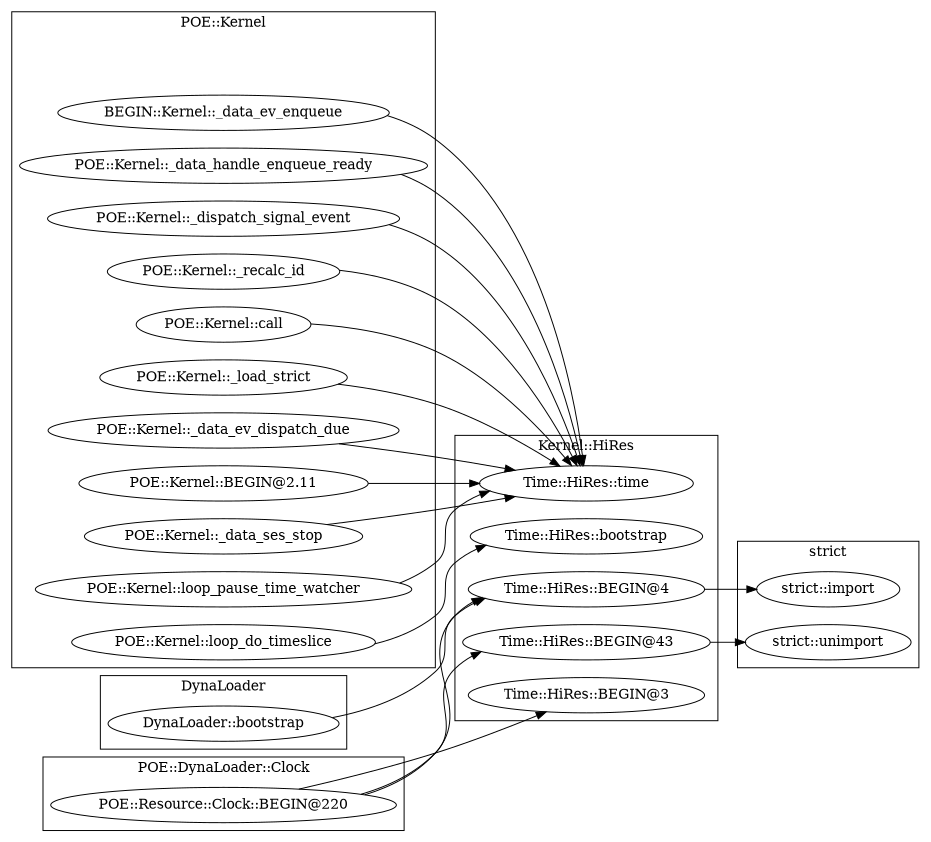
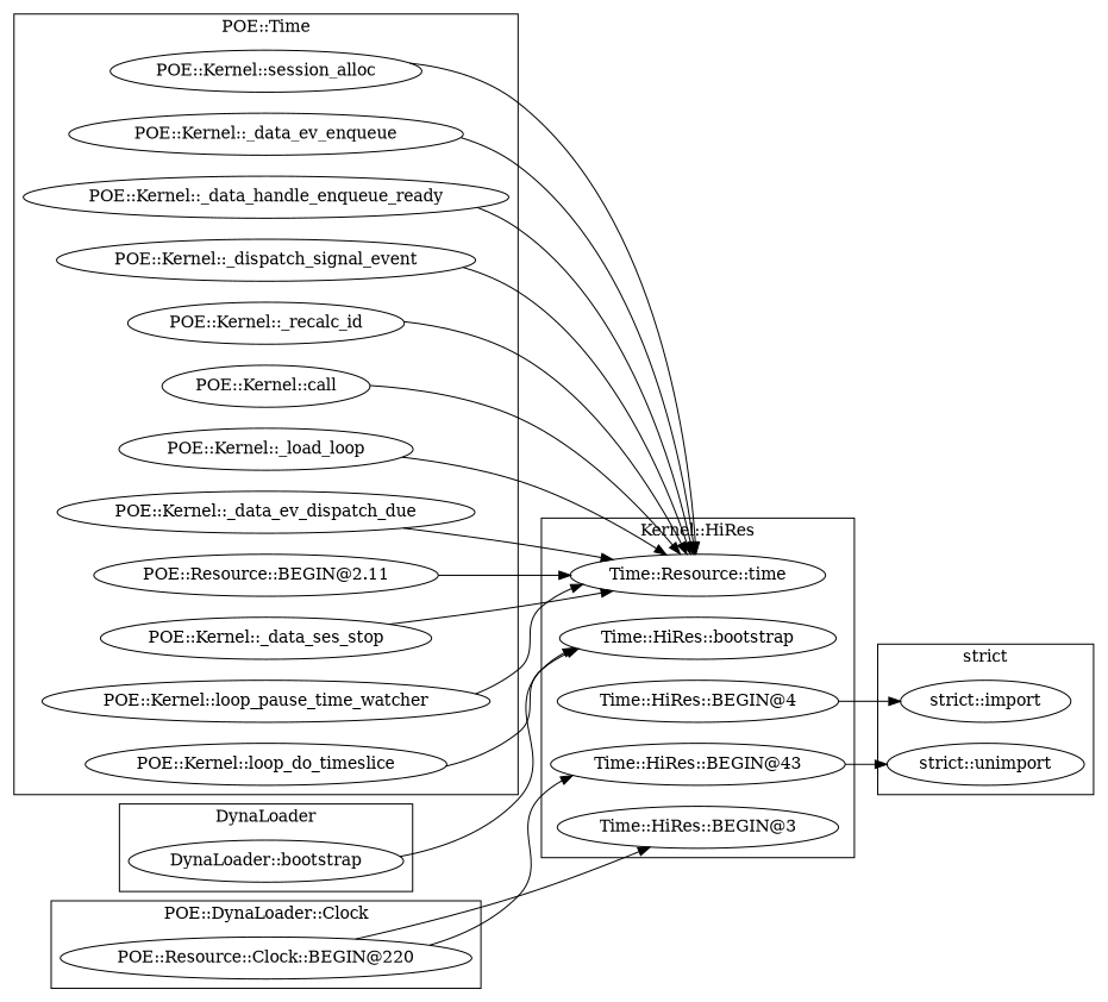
  digraph {
    rankdir=LR
-   "POE::Kernel::_data_ev_enqueue" [label="BEGIN::Kernel::_data_ev_enqueue"]
+   "POE::Kernel::session_alloc"
+   "POE::Kernel::_data_ev_enqueue"
    "POE::Kernel::loop_do_timeslice"
    "POE::Kernel::_data_handle_enqueue_ready"
    "POE::Kernel::_dispatch_signal_event"
    "POE::Kernel::_recalc_id"
    "POE::Kernel::call"
-   "POE::Kernel::_load_loop" [label="POE::Kernel::_load_strict"]
+   "POE::Kernel::_load_loop"
    "POE::Kernel::_data_ev_dispatch_due"
-   "POE::Kernel::BEGIN@2.11"
+   "POE::Kernel::BEGIN@2.11" [label="POE::Resource::BEGIN@2.11"]
    "POE::Kernel::_data_ses_stop"
    "POE::Kernel::loop_pause_time_watcher"
    "DynaLoader::bootstrap"
    "Time::HiRes::BEGIN@4"
-   "Time::HiRes::time"
+   "Time::HiRes::time" [label="Time::Resource::time"]
    "Time::HiRes::BEGIN@43"
    "Time::HiRes::BEGIN@3"
    "Time::HiRes::bootstrap"
    "strict::import"
    "strict::unimport"
    "POE::Resource::Clock::BEGIN@220"
    subgraph cluster_1 {
-     label="POE::Kernel"
+     label="POE::Time"
+     "POE::Kernel::session_alloc"
      "POE::Kernel::_data_ev_enqueue"
      "POE::Kernel::loop_do_timeslice"
      "POE::Kernel::_data_handle_enqueue_ready"
      "POE::Kernel::_dispatch_signal_event"
      "POE::Kernel::_recalc_id"
      "POE::Kernel::call"
      "POE::Kernel::_load_loop"
      "POE::Kernel::_data_ev_dispatch_due"
      "POE::Kernel::BEGIN@2.11"
      "POE::Kernel::_data_ses_stop"
      "POE::Kernel::loop_pause_time_watcher"
    }
    subgraph cluster_2 {
      label=DynaLoader
      "DynaLoader::bootstrap"
    }
    subgraph cluster_3 {
      label="Kernel::HiRes"
      "Time::HiRes::BEGIN@4"
      "Time::HiRes::time"
      "Time::HiRes::BEGIN@43"
      "Time::HiRes::BEGIN@3"
      "Time::HiRes::bootstrap"
    }
    subgraph cluster_4 {
      label="strict"
      "strict::import"
      "strict::unimport"
    }
    subgraph cluster_5 {
      label="POE::DynaLoader::Clock"
      "POE::Resource::Clock::BEGIN@220"
    }
+   "POE::Kernel::session_alloc" -> "Time::HiRes::time"
    "POE::Kernel::_data_ev_enqueue" -> "Time::HiRes::time"
    "POE::Kernel::loop_do_timeslice" -> "Time::HiRes::bootstrap"
    "POE::Kernel::_data_handle_enqueue_ready" -> "Time::HiRes::time"
    "POE::Kernel::_dispatch_signal_event" -> "Time::HiRes::time"
    "POE::Kernel::_recalc_id" -> "Time::HiRes::time"
    "POE::Kernel::call" -> "Time::HiRes::time"
    "POE::Kernel::_load_loop" -> "Time::HiRes::time"
    "POE::Kernel::_data_ev_dispatch_due" -> "Time::HiRes::time"
    "POE::Kernel::BEGIN@2.11" -> "Time::HiRes::time"
    "POE::Kernel::_data_ses_stop" -> "Time::HiRes::time"
    "POE::Kernel::loop_pause_time_watcher" -> "Time::HiRes::time"
-   "DynaLoader::bootstrap" -> "Time::HiRes::BEGIN@4"
+   "DynaLoader::bootstrap" -> "Time::HiRes::bootstrap"
    "Time::HiRes::BEGIN@4" -> "strict::import"
    "Time::HiRes::BEGIN@43" -> "strict::unimport"
-   "POE::Resource::Clock::BEGIN@220" -> "Time::HiRes::BEGIN@4"
    "POE::Resource::Clock::BEGIN@220" -> "Time::HiRes::BEGIN@43"
    "POE::Resource::Clock::BEGIN@220" -> "Time::HiRes::BEGIN@3"
  }
